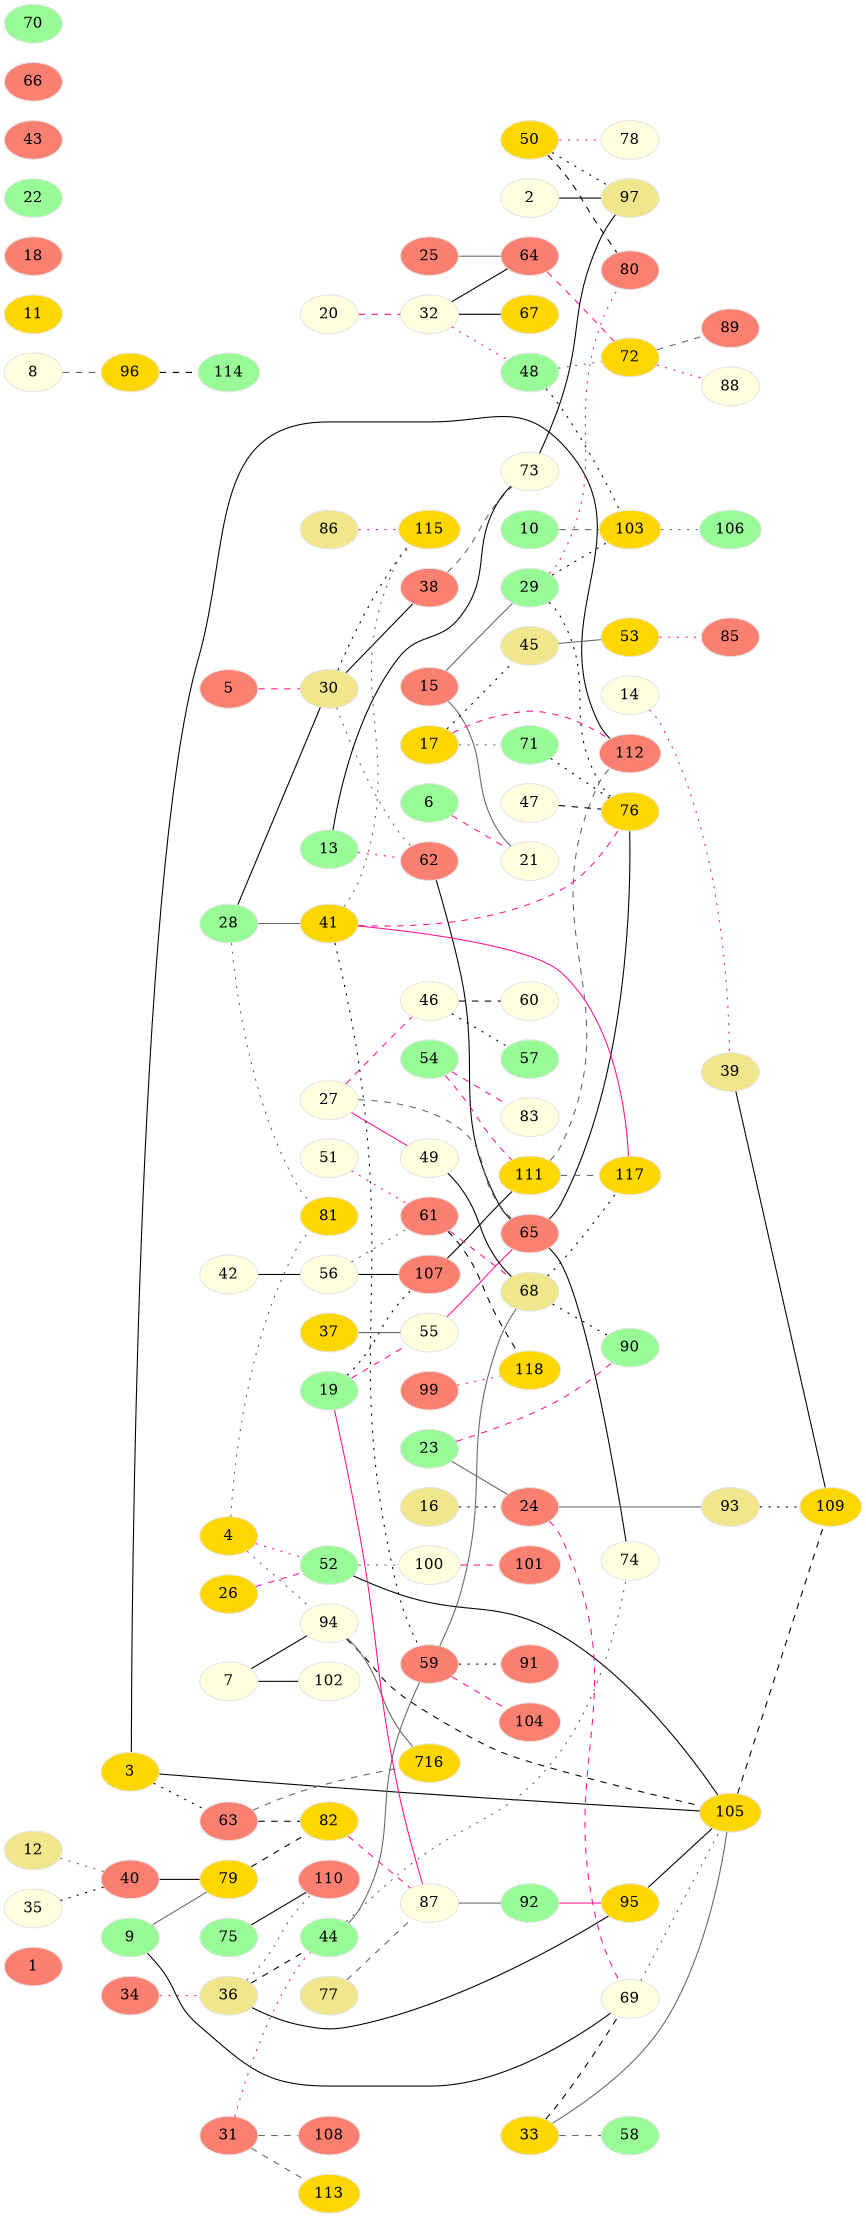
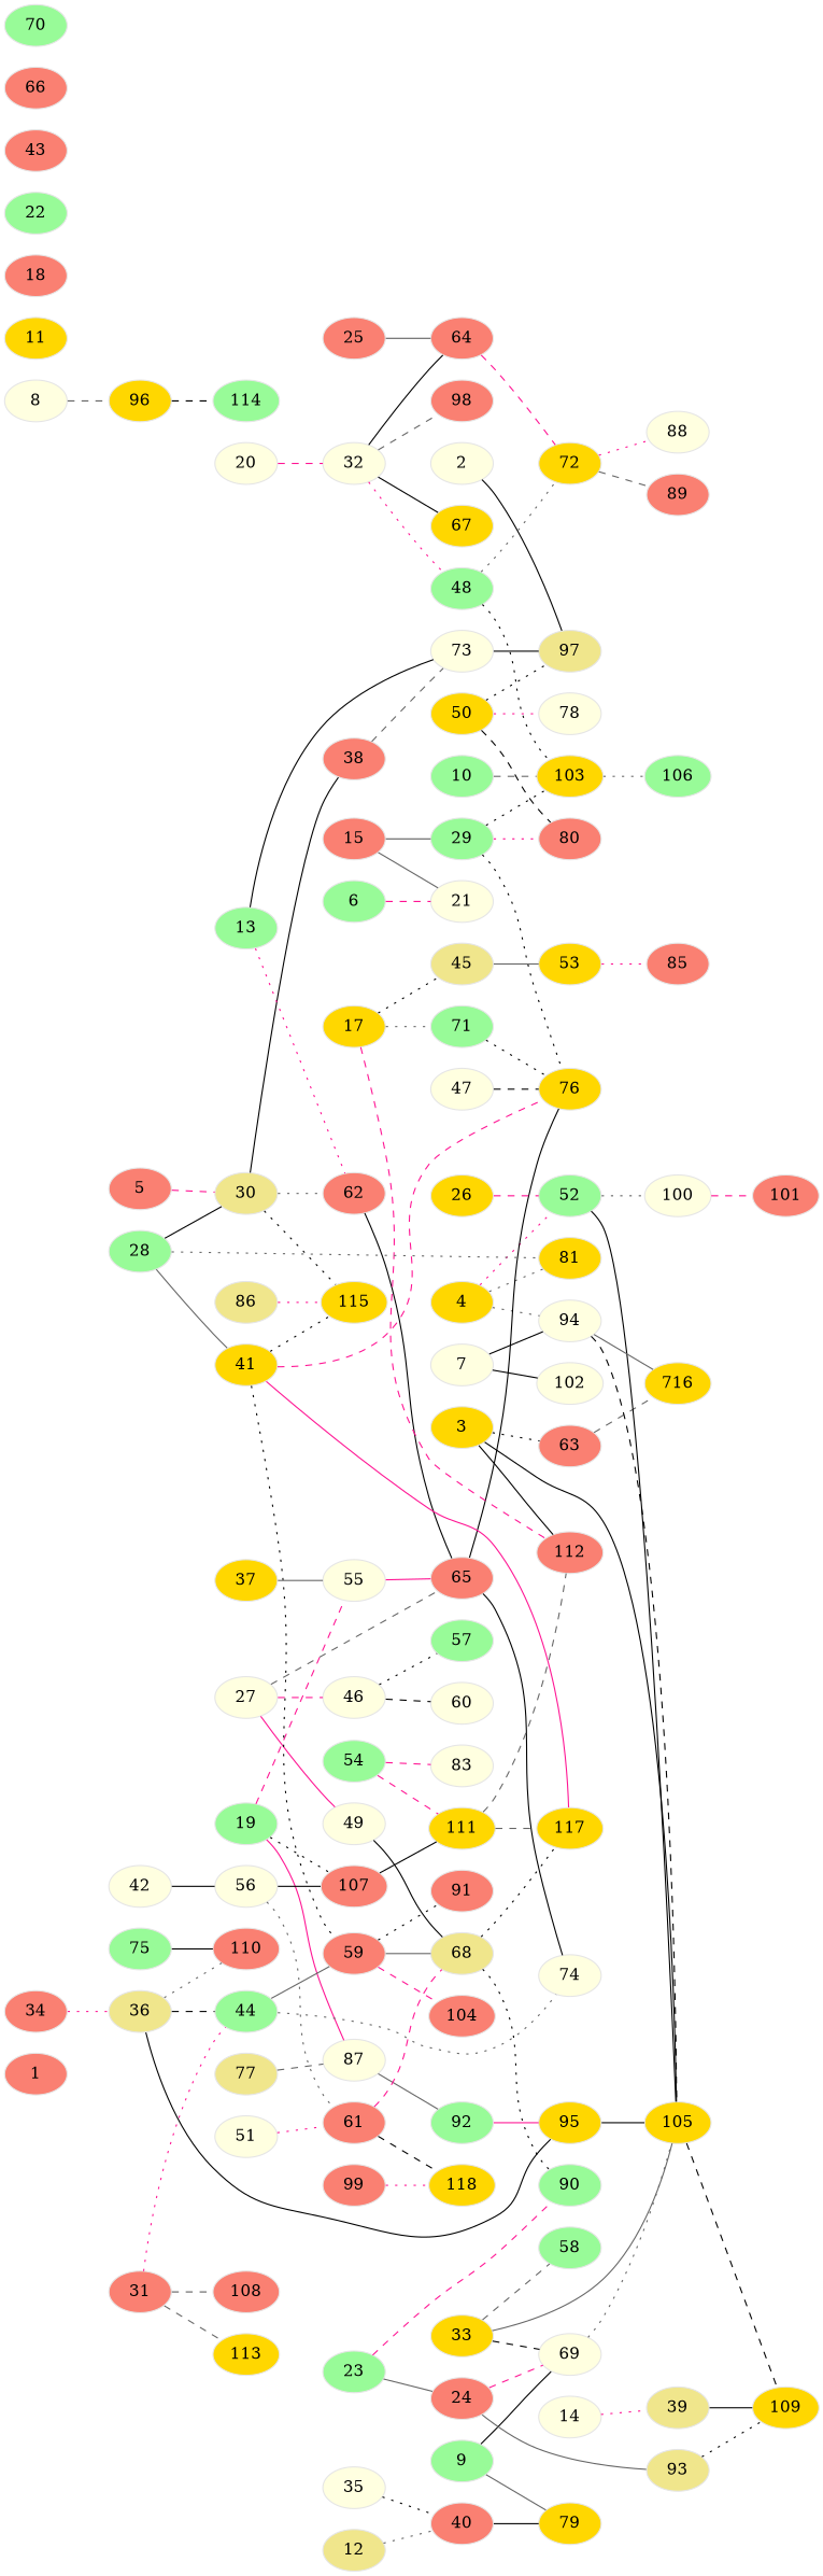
  graph {
    rankdir=LR
    node [color=gray90 fillcolor=salmon style=filled]
    edge [color=black style=solid]
    1
    2 [fillcolor=lightyellow]
    97 [fillcolor=khaki]
    3 [fillcolor=gold]
    63
    105 [fillcolor=gold]
    112
-   82 [fillcolor=gold]
    n9 [fillcolor=gold label=716]
    109 [fillcolor=gold]
    4 [fillcolor=gold]
    52 [fillcolor=palegreen]
    81 [fillcolor=gold]
    94 [fillcolor=lightyellow]
    100 [fillcolor=lightyellow]
    30 [fillcolor=khaki]
    5
    62
    38
    115 [fillcolor=gold]
    6 [fillcolor=palegreen]
    21 [fillcolor=lightyellow]
    7 [fillcolor=lightyellow]
    102 [fillcolor=lightyellow]
    8 [fillcolor=lightyellow]
    96 [fillcolor=gold]
    114 [fillcolor=palegreen]
    9 [fillcolor=palegreen]
    69 [fillcolor=lightyellow]
    79 [fillcolor=gold]
    10 [fillcolor=palegreen]
    103 [fillcolor=gold]
    106 [fillcolor=palegreen]
    11 [fillcolor=gold]
    12 [fillcolor=khaki]
    40
    13 [fillcolor=palegreen]
    73 [fillcolor=lightyellow]
    65
    14 [fillcolor=lightyellow]
    39 [fillcolor=khaki]
    15
    29 [fillcolor=palegreen]
    76 [fillcolor=gold]
    80
-   16 [fillcolor=khaki]
    24
    93 [fillcolor=khaki]
    17 [fillcolor=gold]
    45 [fillcolor=khaki]
    71 [fillcolor=palegreen]
    53 [fillcolor=gold]
    18
    19 [fillcolor=palegreen]
    55 [fillcolor=lightyellow]
    87 [fillcolor=lightyellow]
    107
    92 [fillcolor=palegreen]
    111 [fillcolor=gold]
    20 [fillcolor=lightyellow]
    32 [fillcolor=lightyellow]
    64
    48 [fillcolor=palegreen]
    67 [fillcolor=gold]
+   98
    22 [fillcolor=palegreen]
    23 [fillcolor=palegreen]
    90 [fillcolor=palegreen]
    25
    72 [fillcolor=gold]
    26 [fillcolor=gold]
    27 [fillcolor=lightyellow]
    46 [fillcolor=lightyellow]
    49 [fillcolor=lightyellow]
    57 [fillcolor=palegreen]
    60 [fillcolor=lightyellow]
    68 [fillcolor=khaki]
    74 [fillcolor=lightyellow]
    28 [fillcolor=palegreen]
    41 [fillcolor=gold]
    59
    117 [fillcolor=gold]
    31
    108
    44 [fillcolor=palegreen]
    113 [fillcolor=gold]
    78 [fillcolor=lightyellow]
    33 [fillcolor=gold]
    58 [fillcolor=palegreen]
    36 [fillcolor=khaki]
    34
    95 [fillcolor=gold]
    110
    35 [fillcolor=lightyellow]
    37 [fillcolor=gold]
    91
    104
    42 [fillcolor=lightyellow]
    56 [fillcolor=lightyellow]
    61
    43
    85
    47 [fillcolor=lightyellow]
    88 [fillcolor=lightyellow]
    89
    50 [fillcolor=gold]
    51 [fillcolor=lightyellow]
    118 [fillcolor=gold]
    101
    54 [fillcolor=palegreen]
    83 [fillcolor=lightyellow]
    66
    70 [fillcolor=palegreen]
    75 [fillcolor=palegreen]
    77 [fillcolor=khaki]
    86 [fillcolor=khaki]
    99
    2 -- 97
    3 -- 63 [style=dotted]
    3 -- 105
    3 -- 112
-   63 -- 82 [style=dashed]
    63 -- n9 [color=gray40 style=dashed]
    105 -- 109 [style=dashed]
-   82 -- 87 [color=deeppink style=dashed]
    4 -- 52 [color=deeppink style=dotted]
    4 -- 81 [color=gray40 style=dotted]
    4 -- 94 [color=gray40 style=dotted]
    52 -- 105
    52 -- 100 [color=gray40 style=dotted]
    94 -- 105 [style=dashed]
    94 -- n9 [color=gray40]
    100 -- 101 [color=deeppink style=dashed]
    30 -- 62 [color=gray40 style=dotted]
    30 -- 38
    30 -- 115 [style=dotted]
    5 -- 30 [color=deeppink style=dashed]
    62 -- 65
    38 -- 73 [color=gray40 style=dashed]
    6 -- 21 [color=deeppink style=dashed]
    7 -- 94
    7 -- 102
    8 -- 96 [color=gray40 style=dashed]
    96 -- 114 [style=dashed]
    9 -- 69
    9 -- 79 [color=gray40]
    69 -- 105 [color=gray40 style=dotted]
-   79 -- 82 [style=dashed]
    10 -- 103 [color=gray40 style=dashed]
    103 -- 106 [color=gray40 style=dotted]
    12 -- 40 [color=gray40 style=dotted]
    40 -- 79
    13 -- 62 [color=deeppink style=dotted]
    13 -- 73
    73 -- 97
    65 -- 76
    65 -- 74
    14 -- 39 [color=deeppink style=dotted]
    39 -- 109
    15 -- 21 [color=gray40]
    15 -- 29 [color=gray40]
    29 -- 103 [style=dotted]
    29 -- 76 [style=dotted]
    29 -- 80 [color=deeppink style=dotted]
-   16 -- 24 [style=dotted]
    24 -- 69 [color=deeppink style=dashed]
    24 -- 93 [color=gray40]
    93 -- 109 [style=dotted]
    17 -- 112 [color=deeppink style=dashed]
    17 -- 45 [style=dotted]
    17 -- 71 [color=gray40 style=dotted]
    45 -- 53 [color=gray40]
    71 -- 76 [style=dotted]
    53 -- 85 [color=deeppink style=dotted]
    19 -- 55 [color=deeppink style=dashed]
    19 -- 87 [color=deeppink]
    19 -- 107 [style=dotted]
    55 -- 65 [color=deeppink]
    87 -- 92 [color=gray40]
    107 -- 111
    92 -- 95 [color=deeppink]
    111 -- 112 [color=gray40 style=dashed]
    111 -- 117 [color=gray40 style=dashed]
    20 -- 32 [color=deeppink style=dashed]
    32 -- 64
    32 -- 48 [color=deeppink style=dotted]
    32 -- 67
+   32 -- 98 [color=gray40 style=dashed]
    64 -- 72 [color=deeppink style=dashed]
    48 -- 103 [style=dotted]
    48 -- 72 [color=gray40 style=dotted]
    23 -- 24 [color=gray40]
    23 -- 90 [color=deeppink style=dashed]
    25 -- 64 [color=gray40]
    72 -- 88 [color=deeppink style=dotted]
    72 -- 89 [color=gray40 style=dashed]
    26 -- 52 [color=deeppink style=dashed]
    27 -- 65 [color=gray40 style=dashed]
    27 -- 46 [color=deeppink style=dashed]
    27 -- 49 [color=deeppink]
    46 -- 57 [style=dotted]
    46 -- 60 [style=dashed]
    49 -- 68
    68 -- 90 [style=dotted]
    68 -- 117 [style=dotted]
    28 -- 81 [color=gray40 style=dotted]
    28 -- 30
    28 -- 41 [color=gray40]
-   41 -- 115 [color=gray40 style=dotted]
+   41 -- 115 [style=dotted]
    41 -- 76 [color=deeppink style=dashed]
    41 -- 59 [style=dotted]
    41 -- 117 [color=deeppink]
    59 -- 68 [color=gray40]
    59 -- 91 [style=dotted]
    59 -- 104 [color=deeppink style=dashed]
    31 -- 108 [color=gray40 style=dashed]
    31 -- 44 [color=deeppink style=dotted]
    31 -- 113 [color=gray40 style=dashed]
    44 -- 74 [color=gray40 style=dotted]
    44 -- 59 [color=gray40]
    33 -- 105 [color=gray40]
    33 -- 69 [style=dashed]
    33 -- 58 [color=gray40 style=dashed]
    36 -- 44 [style=dashed]
    36 -- 95
    36 -- 110 [color=gray40 style=dotted]
    34 -- 36 [color=deeppink style=dotted]
    95 -- 105
    35 -- 40 [style=dotted]
    37 -- 55 [color=gray40]
    42 -- 56
    56 -- 107
    56 -- 61 [color=gray40 style=dotted]
    61 -- 68 [color=deeppink style=dashed]
    61 -- 118 [style=dashed]
    47 -- 76 [style=dashed]
    50 -- 97 [style=dotted]
    50 -- 80 [style=dashed]
    50 -- 78 [color=deeppink style=dotted]
    51 -- 61 [color=deeppink style=dotted]
    54 -- 111 [color=deeppink style=dashed]
    54 -- 83 [color=deeppink style=dashed]
    75 -- 110
    77 -- 87 [color=gray40 style=dashed]
    86 -- 115 [color=deeppink style=dotted]
    99 -- 118 [color=deeppink style=dotted]
  }
